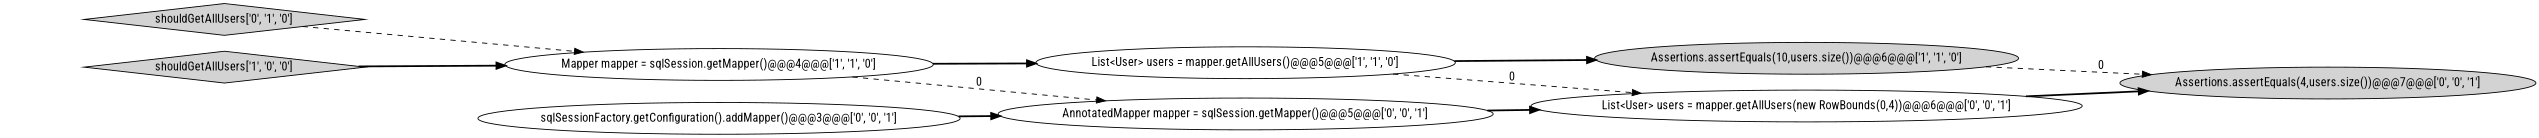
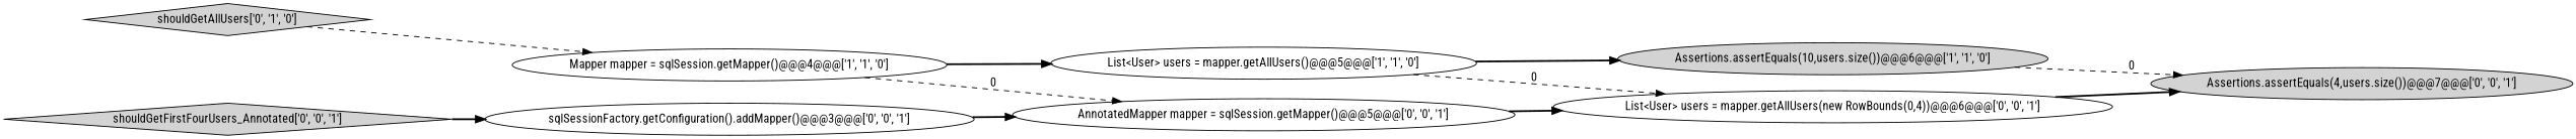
  digraph {
    fontname="Roboto Condensed"
    rankdir=LR
    node [fillcolor=white fontname="Roboto Condensed" shape=ellipse style=filled]
    edge [fontname="Roboto Condensed" style=bold]
    n1 [label="sqlSessionFactory.getConfiguration().addMapper()@@@3@@@['0', '0', '1']"]
    n2 [label="AnnotatedMapper mapper = sqlSession.getMapper()@@@5@@@['0', '0', '1']"]
    n3 [label="List<User> users = mapper.getAllUsers(new RowBounds(0,4))@@@6@@@['0', '0', '1']"]
    n4 [label="List<User> users = mapper.getAllUsers()@@@5@@@['1', '1', '0']"]
    n5 [fillcolor=lightgray label="Assertions.assertEquals(10,users.size())@@@6@@@['1', '1', '0']"]
    n6 [fillcolor=lightgray label="Assertions.assertEquals(4,users.size())@@@7@@@['0', '0', '1']"]
    n7 [fillcolor=lightgray label="shouldGetAllUsers['0', '1', '0']" shape=diamond]
    n8 [label="Mapper mapper = sqlSession.getMapper()@@@4@@@['1', '1', '0']"]
-   n10 [fillcolor=lightgray label="shouldGetAllUsers['1', '0', '0']" shape=diamond]
+   n9 [fillcolor=lightgray label="shouldGetFirstFourUsers_Annotated['0', '0', '1']" shape=diamond]
    n1 -> n2
    n2 -> n3
    n3 -> n6
    n4 -> n3 [label=0 style=dashed]
    n4 -> n5
    n5 -> n6 [label=0 style=dashed]
    n7 -> n8 [style=dashed]
    n8 -> n2 [label=0 style=dashed]
    n8 -> n4
-   n10 -> n8
+   n9 -> n1
  }
